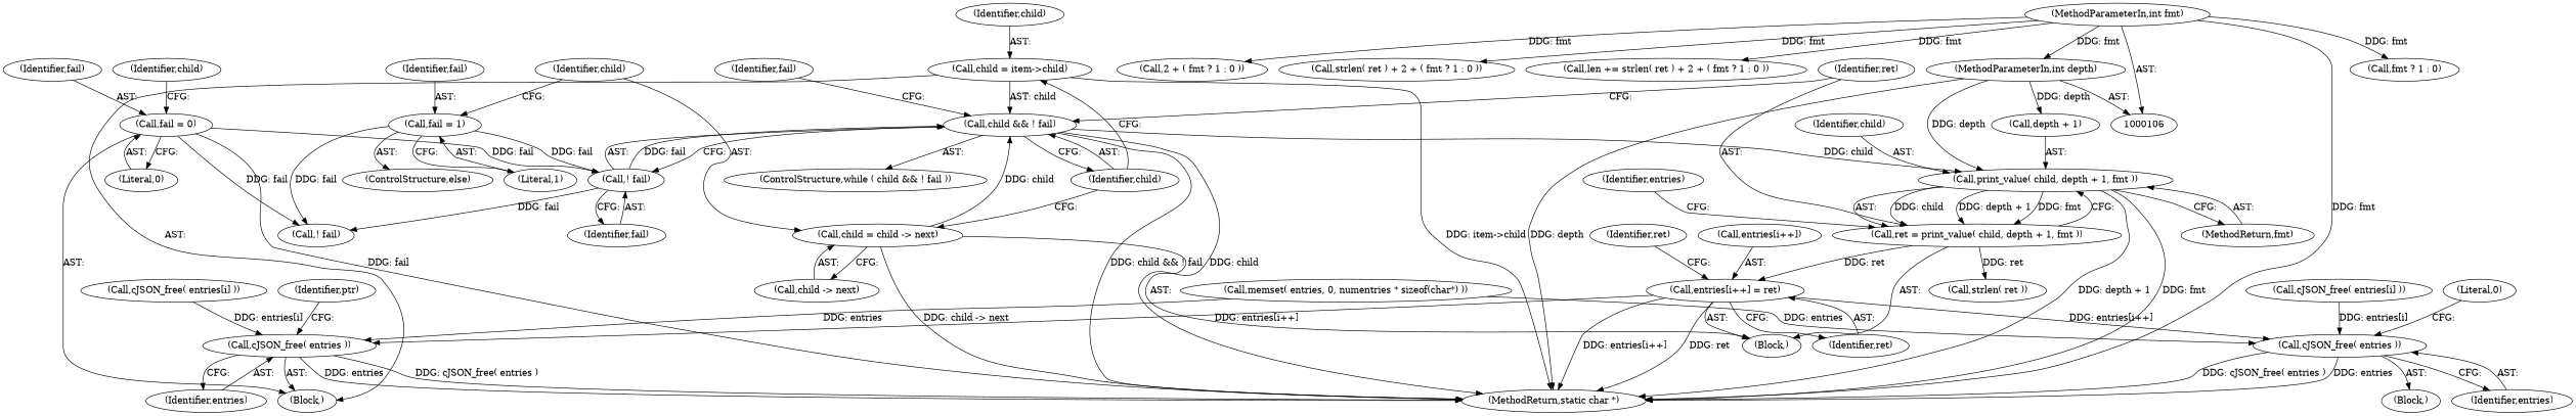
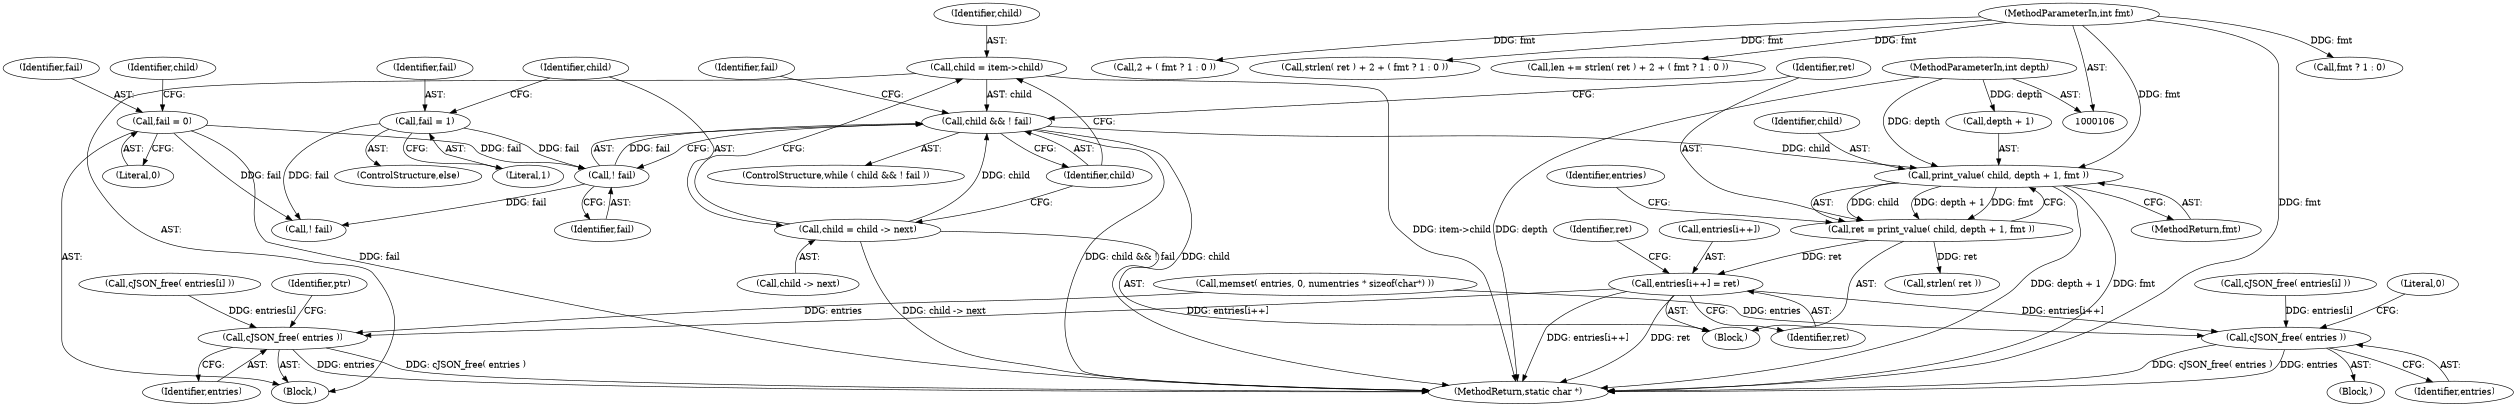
  digraph {
    n1 [label="(Call,entries[i++] = ret)"]
    n2 [label="(Call,cJSON_free( entries ))"]
    n3 [label="(Call,cJSON_free( entries ))"]
    n4 [label="(Block,)"]
    n5 [label="(Identifier,ret)"]
    n6 [label="(MethodReturn,static char *)"]
    n7 [label="(Block,)"]
    n8 [label="(Identifier,entries)"]
    n9 [label="(Block,)"]
    n10 [label="(Identifier,entries)"]
    n11 [label="(Call,ret = print_value( child, depth + 1, fmt ))"]
    n12 [label="(Call,print_value( child, depth + 1, fmt ))"]
    n13 [label="(Call,strlen( ret ))"]
    n14 [label="(MethodReturn,fmt)"]
    n15 [label="(Call,child && ! fail)"]
    n16 [label="(Call,! fail)"]
    n17 [label="(Identifier,child)"]
    n18 [label="(ControlStructure,while ( child && ! fail ))"]
    n19 [label="(Identifier,fail)"]
    n20 [label="(Call,! fail)"]
    n21 [label="(Call,child = child -> next)"]
    n22 [label="(Call,child = item->child)"]
    n23 [label="(Call,child -> next)"]
    n24 [label="(Call,fail = 1)"]
    n25 [label="(ControlStructure,else)"]
    n26 [label="(Literal,1)"]
    n27 [label="(Call,fail = 0)"]
    n28 [label="(Literal,0)"]
    n29 [label="(MethodParameterIn,int depth)"]
    n30 [label="(Call,depth + 1)"]
    1000106
    n32 [label="(MethodParameterIn,int fmt)"]
    n33 [label="(Call,fmt ? 1 : 0)"]
    n34 [label="(Call,2 + ( fmt ? 1 : 0 ))"]
    n35 [label="(Call,strlen( ret ) + 2 + ( fmt ? 1 : 0 ))"]
    n36 [label="(Call,len += strlen( ret ) + 2 + ( fmt ? 1 : 0 ))"]
    n37 [label="(Identifier,fail)"]
    n38 [label="(Identifier,ret)"]
    n39 [label="(Identifier,child)"]
    n40 [label="(Call,cJSON_free( entries[i] ))"]
    n41 [label="(Identifier,fail)"]
    n42 [label="(Identifier,ptr)"]
    n43 [label="(Identifier,fail)"]
    n44 [label="(Call,cJSON_free( entries[i] ))"]
    n45 [label="(Identifier,child)"]
    n46 [label="(Literal,0)"]
    n47 [label="(Identifier,child)"]
    n48 [label="(Call,memset( entries, 0, numentries * sizeof(char*) ))"]
    n49 [label="(Identifier,ret)"]
    n50 [label="(Identifier,child)"]
    n51 [label="(Identifier,entries)"]
    n52 [label="(Call,entries[i++])"]
    n1 -> n2 [label="DDG: entries[i++]"]
    n1 -> n3 [label="DDG: entries[i++]"]
    n1 -> n4 [label="AST: "]
    n1 -> n5 [label="CFG: "]
    n1 -> n6 [label="DDG: ret"]
    n1 -> n6 [label="DDG: entries[i++]"]
    n2 -> n6 [label="DDG: cJSON_free( entries )"]
    n2 -> n6 [label="DDG: entries"]
    n2 -> n7 [label="AST: "]
    n2 -> n8 [label="CFG: "]
    n3 -> n6 [label="DDG: cJSON_free( entries )"]
    n3 -> n6 [label="DDG: entries"]
    n3 -> n9 [label="AST: "]
    n3 -> n10 [label="CFG: "]
    n5 -> n1 [label="AST: "]
    n8 -> n2 [label="AST: "]
    n10 -> n3 [label="AST: "]
    n11 -> n1 [label="DDG: ret"]
    n11 -> n4 [label="AST: "]
    n11 -> n12 [label="CFG: "]
    n11 -> n13 [label="DDG: ret"]
    n12 -> n6 [label="DDG: depth + 1"]
    n12 -> n6 [label="DDG: fmt"]
    n12 -> n11 [label="AST: "]
    n12 -> n11 [label="DDG: child"]
    n12 -> n11 [label="DDG: depth + 1"]
    n12 -> n11 [label="DDG: fmt"]
    n12 -> n14 [label="CFG: "]
    n14 -> n12 [label="AST: "]
    n15 -> n6 [label="DDG: child && ! fail"]
    n15 -> n6 [label="DDG: child"]
    n15 -> n12 [label="DDG: child"]
    n15 -> n16 [label="CFG: "]
    n15 -> n17 [label="CFG: "]
    n15 -> n18 [label="AST: "]
    n16 -> n15 [label="AST: "]
    n16 -> n15 [label="DDG: fail"]
    n16 -> n19 [label="CFG: "]
    n16 -> n20 [label="DDG: fail"]
    n17 -> n15 [label="AST: "]
    n17 -> n21 [label="CFG: "]
    n17 -> n22 [label="CFG: "]
    n19 -> n16 [label="AST: "]
    n21 -> n4 [label="AST: "]
    n21 -> n6 [label="DDG: child -> next"]
    n21 -> n15 [label="DDG: child"]
-   n21 -> n23 [label="CFG: "]
+   n21 -> n22 [label="CFG: "]
    n22 -> n6 [label="DDG: item->child"]
    n22 -> n9 [label="AST: "]
    n22 -> n15 [label="AST: child"]
    n23 -> n21 [label="AST: "]
    n24 -> n16 [label="DDG: fail"]
    n24 -> n20 [label="DDG: fail"]
    n24 -> n25 [label="AST: "]
    n24 -> n26 [label="CFG: "]
    n26 -> n24 [label="AST: "]
    n27 -> n6 [label="DDG: fail"]
    n27 -> n9 [label="AST: "]
    n27 -> n16 [label="DDG: fail"]
    n27 -> n20 [label="DDG: fail"]
    n27 -> n28 [label="CFG: "]
    n28 -> n27 [label="AST: "]
    n29 -> n6 [label="DDG: depth"]
    n29 -> n12 [label="DDG: depth"]
    n29 -> n30 [label="DDG: depth"]
    n29 -> 1000106 [label="AST: "]
    n30 -> n12 [label="AST: "]
    n32 -> n6 [label="DDG: fmt"]
-   n32 -> n29 [label="DDG: fmt"]
+   n32 -> n12 [label="DDG: fmt"]
    n32 -> 1000106 [label="AST: "]
    n32 -> n33 [label="DDG: fmt"]
    n32 -> n34 [label="DDG: fmt"]
    n32 -> n35 [label="DDG: fmt"]
    n32 -> n36 [label="DDG: fmt"]
    n37 -> n27 [label="AST: "]
    n38 -> n1 [label="CFG: "]
    n39 -> n22 [label="AST: "]
    n40 -> n3 [label="DDG: entries[i]"]
    n41 -> n15 [label="CFG: "]
    n42 -> n3 [label="CFG: "]
    n43 -> n24 [label="AST: "]
    n44 -> n2 [label="DDG: entries[i]"]
    n45 -> n12 [label="AST: "]
    n46 -> n2 [label="CFG: "]
    n47 -> n21 [label="AST: "]
    n47 -> n24 [label="CFG: "]
    n48 -> n2 [label="DDG: entries"]
    n48 -> n3 [label="DDG: entries"]
    n49 -> n11 [label="AST: "]
    n49 -> n15 [label="CFG: "]
    n50 -> n27 [label="CFG: "]
    n51 -> n11 [label="CFG: "]
    n52 -> n1 [label="AST: "]
  }
